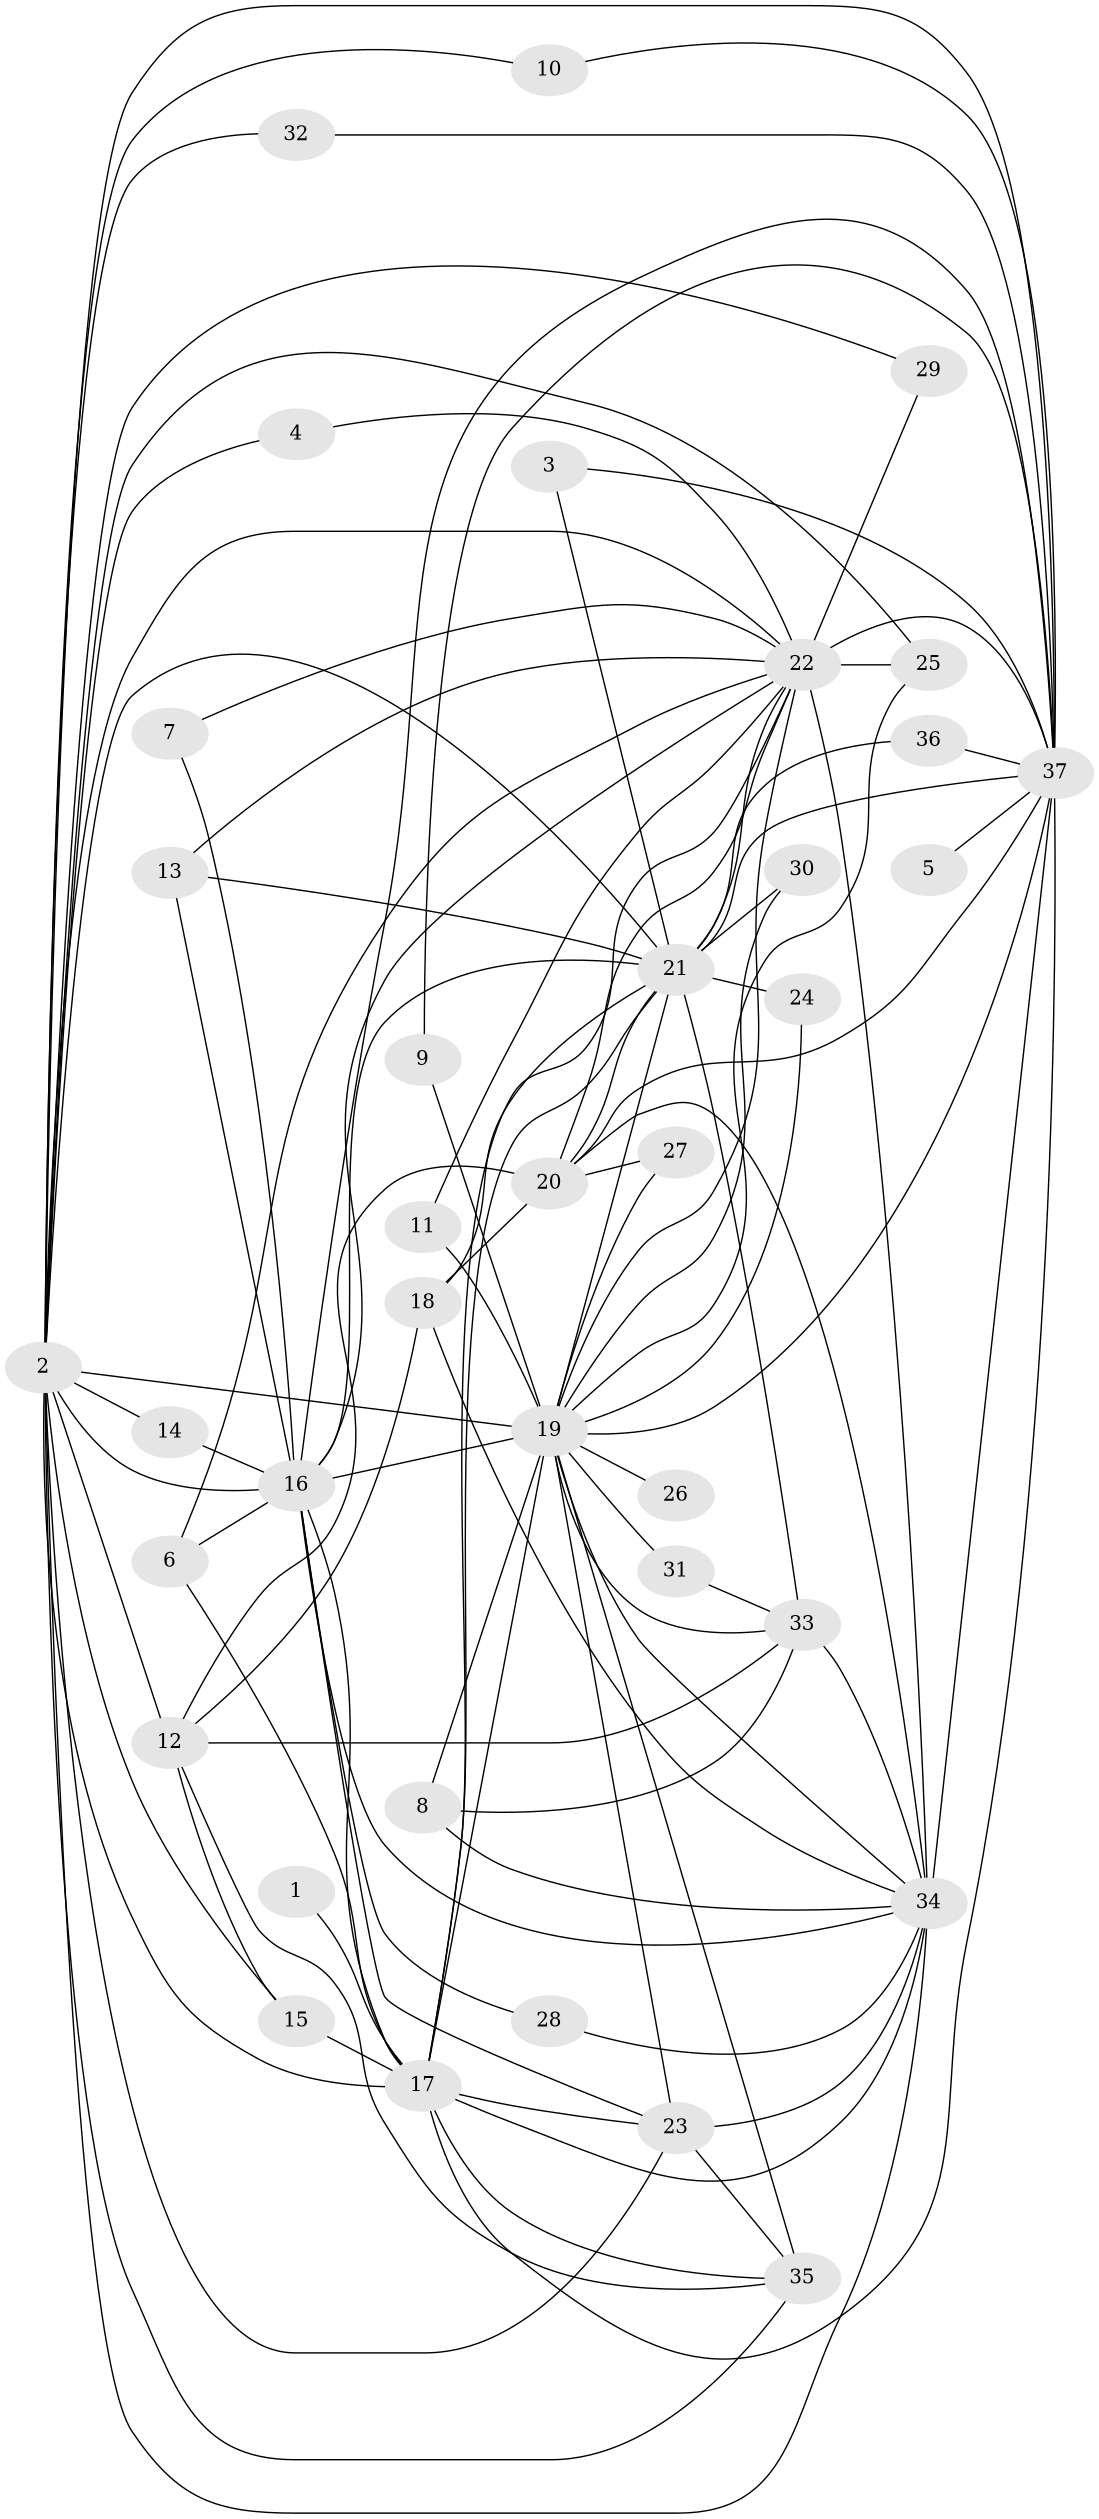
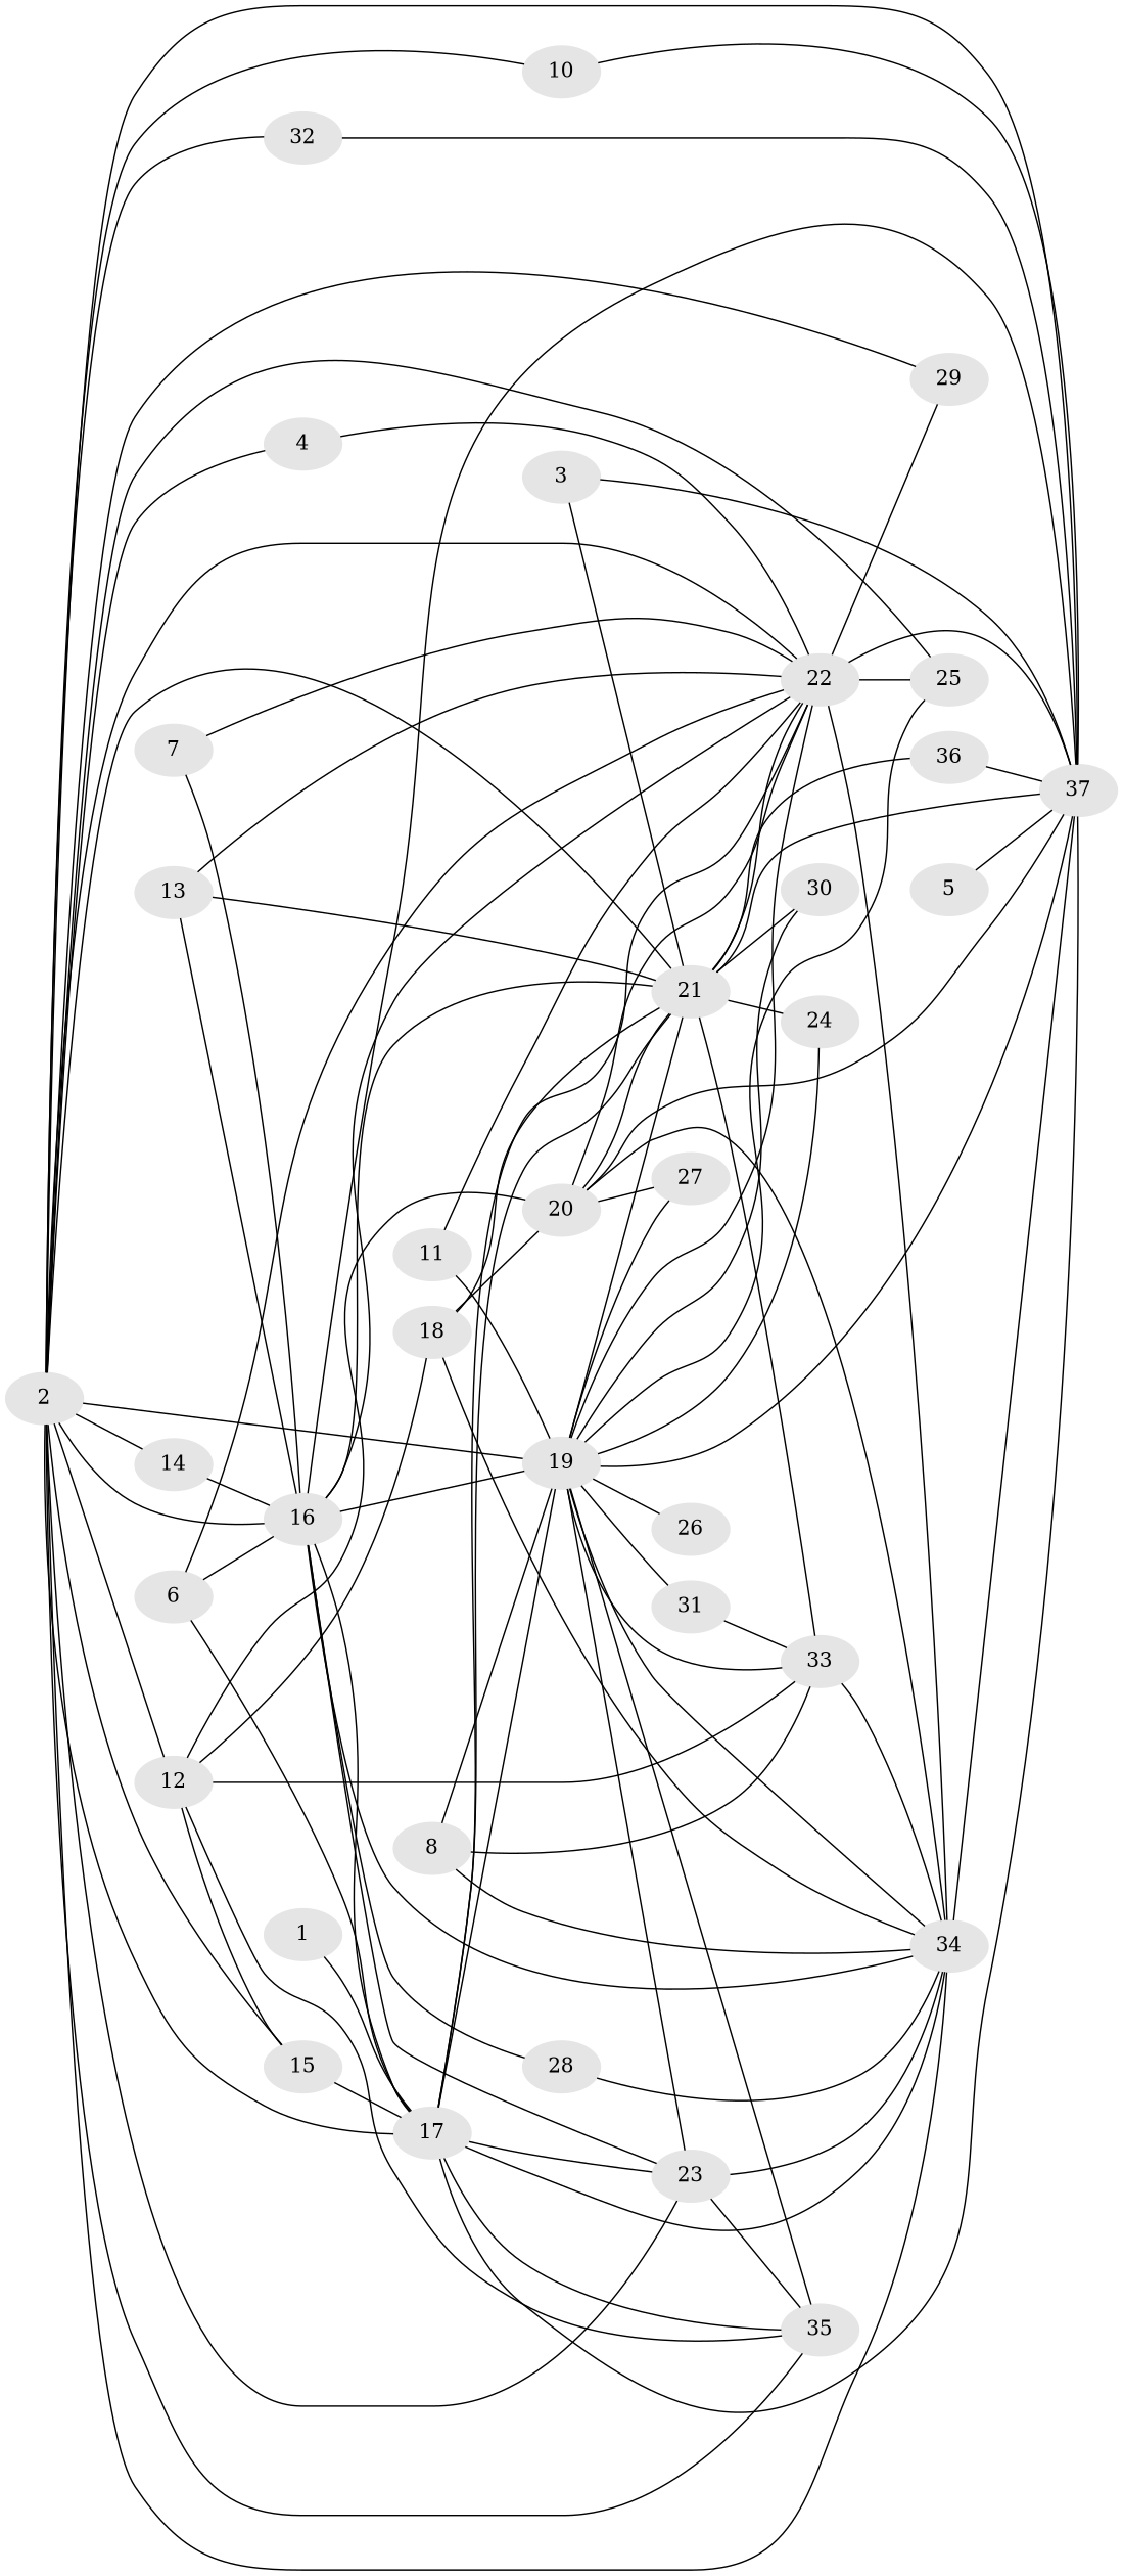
  graph {
    rankdir=LR
    node [color=gray90 style=filled]
    edge [weight=1.0]
    1
    17
    19
    21
    22
    23
    34
    35
    37
    2
    4
    10
    12
    14
    15
    16
    25
    29
    32
    33
    18
    20
    28
    24
    26
    27
    30
    31
    36
    3
    5
    6
    7
    8
-   9
    11
    13
    1 -- 17
    17 -- 19 [weight=3.0]
    17 -- 21
    17 -- 22
    17 -- 23
    17 -- 34 [weight=2.0]
    17 -- 35
    17 -- 37
    19 -- 21 [weight=3.0]
    19 -- 22 [weight=2.0]
    19 -- 23
    19 -- 34 [weight=3.0]
    19 -- 35
    19 -- 37 [weight=2.0]
    19 -- 25
    19 -- 33
    19 -- 24
    19 -- 26 [weight=2.0]
    19 -- 27
    19 -- 30
    19 -- 31
    21 -- 22
    21 -- 37 [weight=2.0]
    21 -- 33
    21 -- 24
    21 -- 30
    21 -- 36
    22 -- 34
    22 -- 37
    22 -- 25
    22 -- 29
    23 -- 34
    23 -- 35
    34 -- 37 [weight=2.0]
    2 -- 17 [weight=3.0]
    2 -- 19 [weight=5.0]
    2 -- 21 [weight=2.0]
    2 -- 22 [weight=4.0]
    2 -- 23
    2 -- 34 [weight=3.0]
    2 -- 35 [weight=2.0]
    2 -- 37 [weight=2.0]
    2 -- 4
    2 -- 10
    2 -- 12
    2 -- 14
    2 -- 15
    2 -- 16 [weight=2.0]
    2 -- 25
    2 -- 29
    2 -- 32
    4 -- 22
    10 -- 37
    12 -- 35
    12 -- 15
    12 -- 33 [weight=2.0]
    12 -- 18
    12 -- 20
    14 -- 16
    15 -- 17
    16 -- 17 [weight=3.0]
    16 -- 19 [weight=2.0]
    16 -- 21
    16 -- 22
    16 -- 23
    16 -- 34
    16 -- 37
    16 -- 28
    32 -- 37
    33 -- 34
    18 -- 21
    18 -- 34
    18 -- 20 [weight=2.0]
    20 -- 21
    20 -- 22 [weight=2.0]
    20 -- 34
    20 -- 37
    20 -- 27
    28 -- 34
    31 -- 33
    36 -- 37
    3 -- 21
    3 -- 37
    5 -- 37
    6 -- 17
    6 -- 22
    6 -- 16
    7 -- 22
    7 -- 16
    8 -- 19
    8 -- 34
    8 -- 33
-   9 -- 19
-   9 -- 37
    11 -- 19
    11 -- 22
    13 -- 21
    13 -- 22 [weight=2.0]
    13 -- 16
  }
